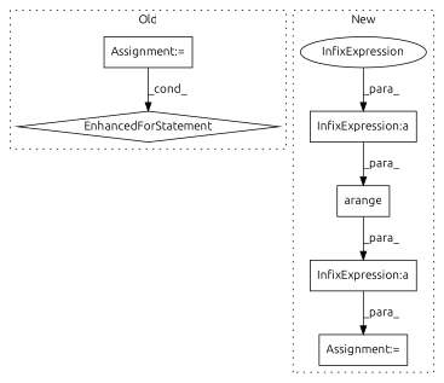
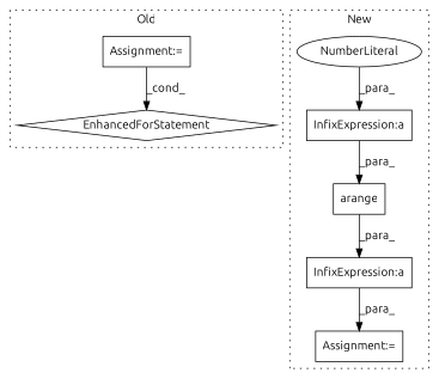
  digraph {
    fontname=Ubuntu
    node [a=7 l="57,2" s="1989,2068" shape=box fontname=Ubuntu]
    edge [fontname=Ubuntu]
    n1 [a=70 label=EnhancedForStatement shape=diamond]
    n2 [label="Assignment:="]
    n3 [a=32 l="7,1" label=arange s="2725,2743"]
    n4 [l=1 label="Assignment:=" s=2697]
    n5 [a=27 l=3 label="InfixExpression:a" s=2700]
    n6 [a=27 l=3 label="InfixExpression:a" s=2737]
-   n7 [a=34 l=1 label=InfixExpression s=2740 shape=ellipse]
+   n7 [a=34 l=1 label=NumberLiteral s=2740 shape=ellipse]
    subgraph cluster_1 {
      label=Old
      style=dotted
      n1
      n2
    }
    subgraph cluster_2 {
      label=New
      style=dotted
      n3
      n4
      n5
      n6
      n7
    }
    n2 -> n1 [label=_cond_]
    n3 -> n5 [label=_para_]
    n5 -> n4 [label=_para_]
    n6 -> n3 [label=_para_]
    n7 -> n6 [label=_para_]
  }
